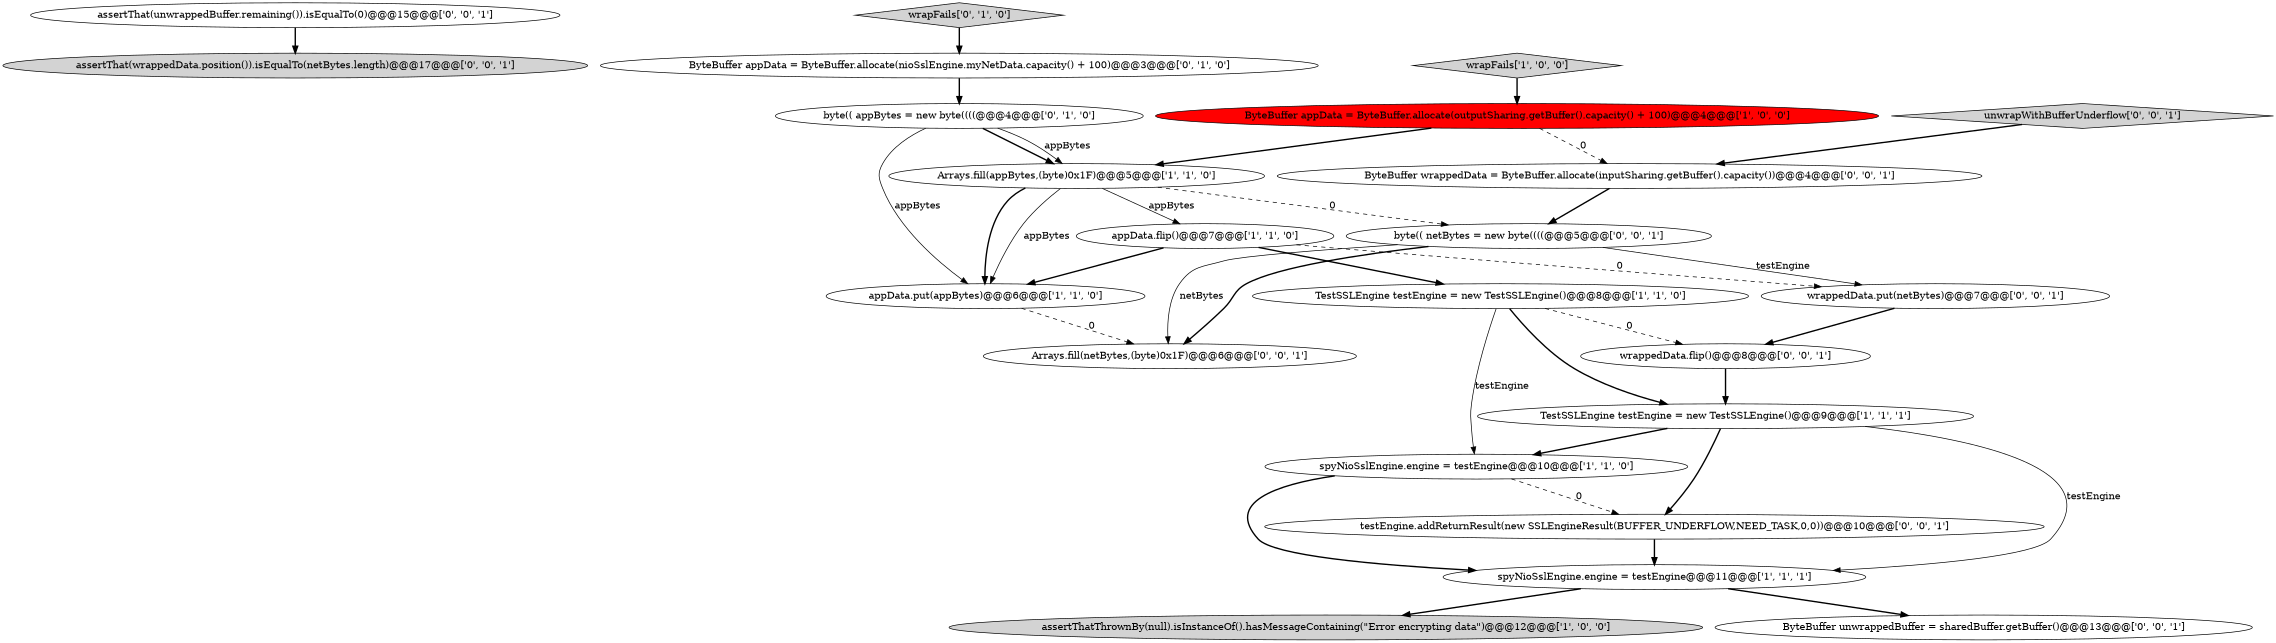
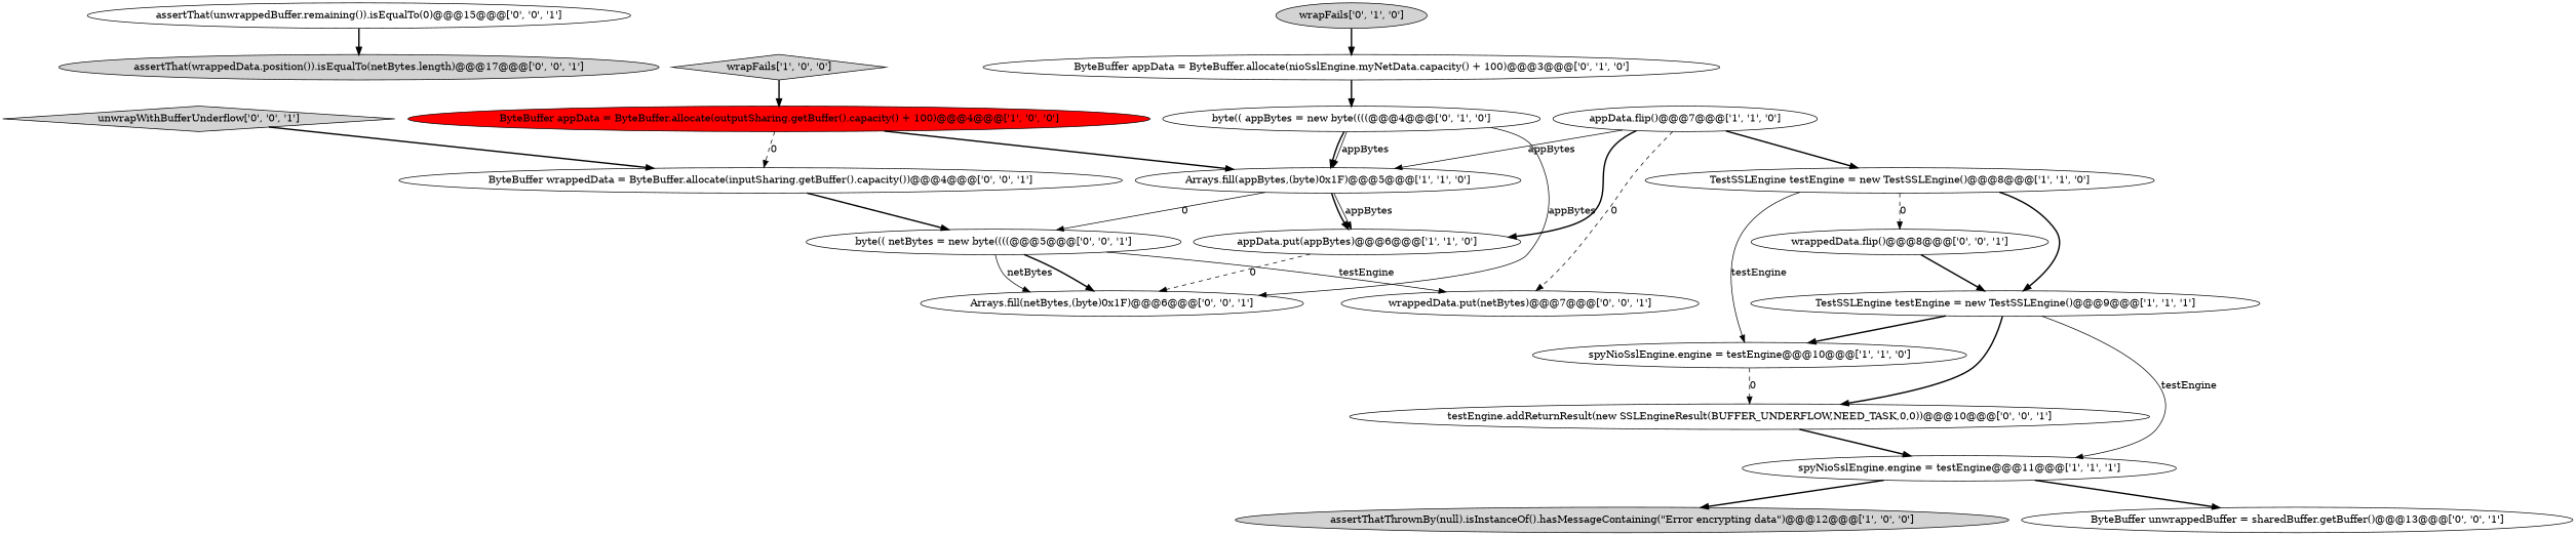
  digraph {
    node [fillcolor=white shape=ellipse style=filled]
    edge [style=bold]
    n1 [label="assertThat(unwrappedBuffer.remaining()).isEqualTo(0)@@@15@@@['0', '0', '1']"]
    n2 [fillcolor=lightgray label="assertThat(wrappedData.position()).isEqualTo(netBytes.length)@@@17@@@['0', '0', '1']"]
    n3 [label="ByteBuffer appData = ByteBuffer.allocate(nioSslEngine.myNetData.capacity() + 100)@@@3@@@['0', '1', '0']"]
    n4 [label="byte(( appBytes = new byte((((@@@4@@@['0', '1', '0']"]
    n5 [label="appData.put(appBytes)@@@6@@@['1', '1', '0']"]
    n6 [label="Arrays.fill(appBytes,(byte)0x1F)@@@5@@@['1', '1', '0']"]
    n7 [label="Arrays.fill(netBytes,(byte)0x1F)@@@6@@@['0', '0', '1']"]
    n8 [label="appData.flip()@@@7@@@['1', '1', '0']"]
    n9 [label="wrappedData.put(netBytes)@@@7@@@['0', '0', '1']"]
    n10 [label="TestSSLEngine testEngine = new TestSSLEngine()@@@8@@@['1', '1', '0']"]
    n11 [label="spyNioSslEngine.engine = testEngine@@@10@@@['1', '1', '0']"]
    n12 [label="testEngine.addReturnResult(new SSLEngineResult(BUFFER_UNDERFLOW,NEED_TASK,0,0))@@@10@@@['0', '0', '1']"]
    n13 [label="spyNioSslEngine.engine = testEngine@@@11@@@['1', '1', '1']"]
    n14 [fillcolor=lightgray label="assertThatThrownBy(null).isInstanceOf().hasMessageContaining(\"Error encrypting data\")@@@12@@@['1', '0', '0']"]
    n15 [label="ByteBuffer unwrappedBuffer = sharedBuffer.getBuffer()@@@13@@@['0', '0', '1']"]
    n16 [label="wrappedData.flip()@@@8@@@['0', '0', '1']"]
    n17 [label="TestSSLEngine testEngine = new TestSSLEngine()@@@9@@@['1', '1', '1']"]
    n18 [label="ByteBuffer wrappedData = ByteBuffer.allocate(inputSharing.getBuffer().capacity())@@@4@@@['0', '0', '1']"]
    n19 [label="byte(( netBytes = new byte((((@@@5@@@['0', '0', '1']"]
    n20 [fillcolor=lightgray label="unwrapWithBufferUnderflow['0', '0', '1']" shape=diamond]
    n21 [fillcolor=red label="ByteBuffer appData = ByteBuffer.allocate(outputSharing.getBuffer().capacity() + 100)@@@4@@@['1', '0', '0']"]
-   n22 [fillcolor=lightgray label="wrapFails['0', '1', '0']" shape=diamond]
+   n22 [fillcolor=lightgray label="wrapFails['0', '1', '0']"]
    n23 [fillcolor=lightgray label="wrapFails['1', '0', '0']" shape=diamond]
    n1 -> n2
    n3 -> n4
-   n4 -> n5 [label=appBytes style=solid]
+   n4 -> n7 [label=appBytes style=solid]
    n4 -> n6
    n4 -> n6 [label=appBytes style=solid]
    n5 -> n7 [label=0 style=dashed]
    n6 -> n5
    n6 -> n5 [label=appBytes style=solid]
-   n6 -> n8 [label=appBytes style=solid]
-   n6 -> n19 [label=0 style=dashed]
+   n8 -> n6 [label=appBytes style=solid]
+   n6 -> n19 [label=0 style=solid]
    n8 -> n5
    n8 -> n9 [label=0 style=dashed]
    n8 -> n10
-   n9 -> n16
    n10 -> n11 [label=testEngine style=solid]
    n10 -> n16 [label=0 style=dashed]
    n10 -> n17
    n11 -> n12 [label=0 style=dashed]
-   n11 -> n13
    n12 -> n13
    n13 -> n14
    n13 -> n15
    n16 -> n17
    n17 -> n11
    n17 -> n12
    n17 -> n13 [label=testEngine style=solid]
    n18 -> n19
    n19 -> n7 [label=netBytes style=solid]
    n19 -> n7
    n19 -> n9 [label=testEngine style=solid]
    n20 -> n18
    n21 -> n6
    n21 -> n18 [label=0 style=dashed]
    n22 -> n3
    n23 -> n21
  }
